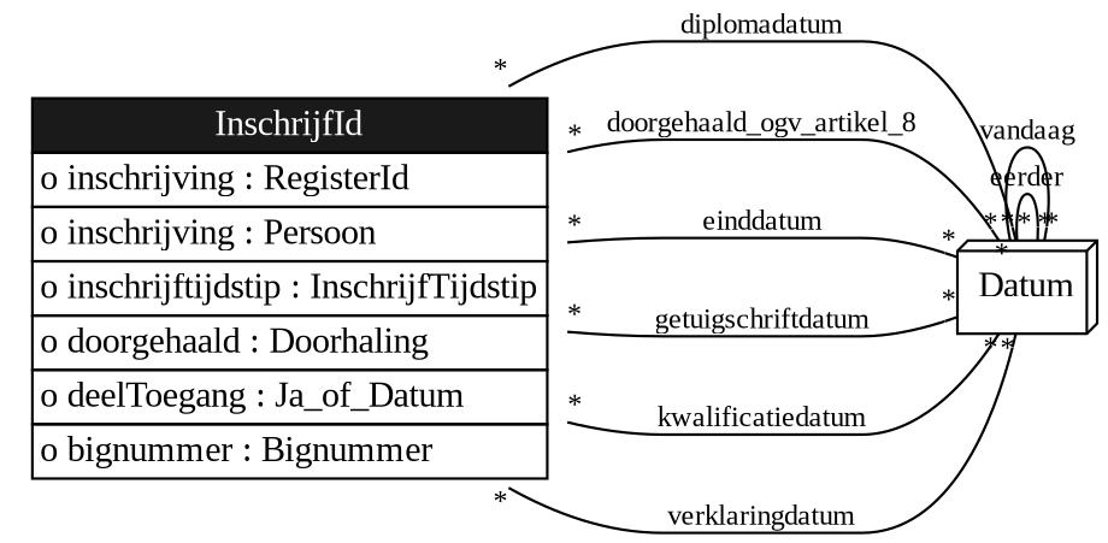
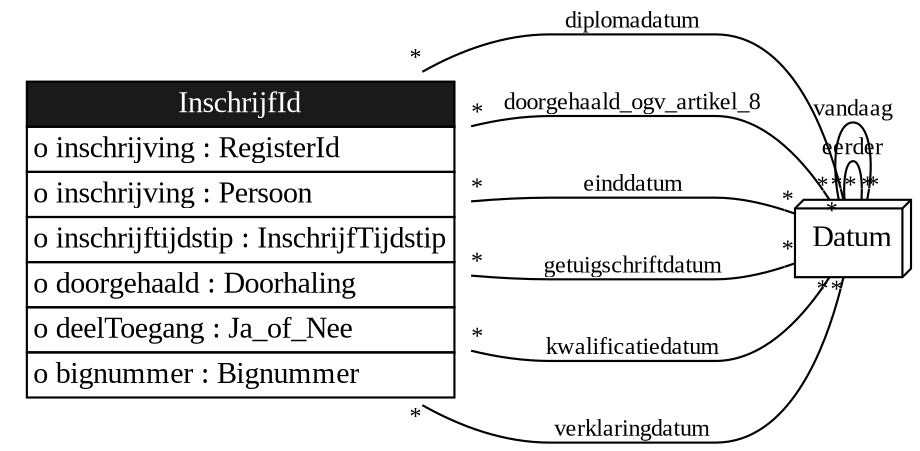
  digraph {
    bgcolor=white
    rankdir=LR
    fontname="Liberation Serif"
    node [fontname="Liberation Serif"]
    edge [arrowhead=onone fontsize=11 headlabel="*" labelfloat=true minlen=4 taillabel="*" fontname="Liberation Serif"]
-   n1 [color=purple label=<<TABLE BGCOLOR="white" COLOR="black" BORDER="0" CELLBORDER="1" CELLSPACING="0"><TR><TD BGCOLOR="gray10" COLOR="black"><FONT COLOR="white">InschrijfId</FONT></TD></TR><TR><TD ALIGN="LEFT" PORT="inschrijving">o inschrijving : RegisterId</TD></TR><TR><TD ALIGN="LEFT" PORT="inschrijving">o inschrijving : Persoon</TD></TR><TR><TD ALIGN="LEFT" PORT="inschrijftijdstip">o inschrijftijdstip : InschrijfTijdstip</TD></TR><TR><TD ALIGN="LEFT" PORT="doorgehaald">o doorgehaald : Doorhaling</TD></TR><TR><TD ALIGN="LEFT" PORT="deelToegang">o deelToegang : Ja_of_Datum</TD></TR><TR><TD ALIGN="LEFT" PORT="bignummer">o bignummer : Bignummer</TD></TR></TABLE>> shape=plaintext]
+   n1 [color=purple label=<<TABLE BGCOLOR="white" COLOR="black" BORDER="0" CELLBORDER="1" CELLSPACING="0"><TR><TD BGCOLOR="gray10" COLOR="black"><FONT COLOR="white">InschrijfId</FONT></TD></TR><TR><TD ALIGN="LEFT" PORT="inschrijving">o inschrijving : RegisterId</TD></TR><TR><TD ALIGN="LEFT" PORT="inschrijving">o inschrijving : Persoon</TD></TR><TR><TD ALIGN="LEFT" PORT="inschrijftijdstip">o inschrijftijdstip : InschrijfTijdstip</TD></TR><TR><TD ALIGN="LEFT" PORT="doorgehaald">o doorgehaald : Doorhaling</TD></TR><TR><TD ALIGN="LEFT" PORT="deelToegang">o deelToegang : Ja_of_Nee</TD></TR><TR><TD ALIGN="LEFT" PORT="bignummer">o bignummer : Bignummer</TD></TR></TABLE>> shape=plaintext]
    n2 [label=Datum shape=box3d]
    n1 -> n2 [label=diplomadatum tailport=diplomadatum]
    n1 -> n2 [label=doorgehaald_ogv_artikel_8 tailport=doorgehaald_ogv_artikel_8]
    n1 -> n2 [label=einddatum tailport=einddatum]
    n1 -> n2 [label=getuigschriftdatum tailport=getuigschriftdatum]
    n1 -> n2 [label=kwalificatiedatum tailport=kwalificatiedatum]
    n1 -> n2 [label=verklaringdatum tailport=verklaringdatum]
    n2 -> n2 [label=eerder tailport=eerder]
    n2 -> n2 [label=vandaag tailport=vandaag]
  }
